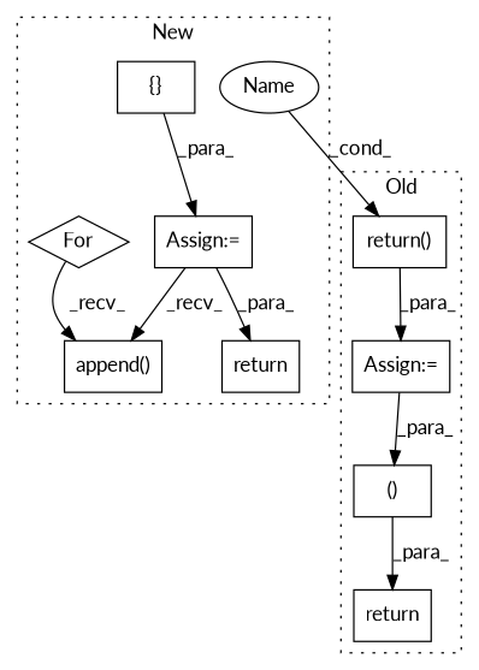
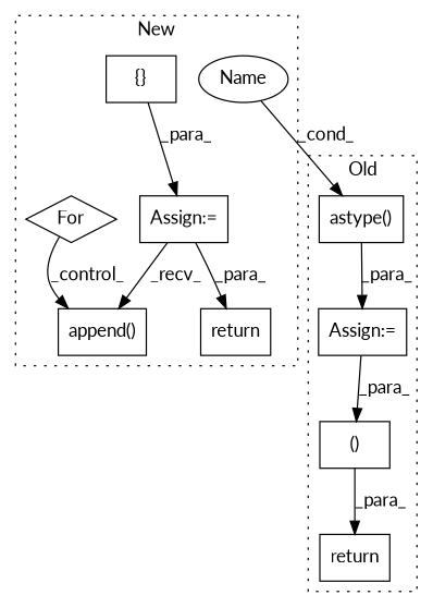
  digraph {
    fontname=Lato
    node [a=75 fontname=Lato l=3 shape=box]
    edge [fontname=Lato]
-   n1 [l="39,1" label="return()" s="13008,13052"]
+   n1 [l="39,1" label="astype()" s="13008,13052"]
    n2 [a=68 label="Assign:=" s=13005]
    n3 [a=54 l=11 label="()" s=13604]
    n4 [a=93 l=7 label=return s=13596]
    n5 [l="21,1" label="append()" s="5307,5335"]
    n6 [a=59 l="2,1" label="{}" s="4852,4852"]
    n7 [a=68 label="Assign:=" s=4849]
    n8 [a=107 l="4,10" label=For s="4859,4911" shape=diamond]
    n9 [a=87 l=8 label=Name s=4866 shape=ellipse]
    n10 [a=93 l=7 label=return s=5341]
    subgraph cluster_1 {
      label=Old
      style=dotted
      n1
      n2
      n3
      n4
    }
    subgraph cluster_2 {
      label=New
      style=dotted
      n5
      n6
      n7
      n8
      n9
      n10
    }
    n1 -> n2 [label=_para_]
    n2 -> n3 [label=_para_]
    n3 -> n4 [label=_para_]
    n6 -> n7 [label=_para_]
    n7 -> n5 [label=_recv_]
    n7 -> n10 [label=_para_]
-   n8 -> n5 [label=_recv_]
+   n8 -> n5 [label=_control_]
    n9 -> n1 [label=_cond_]
  }
